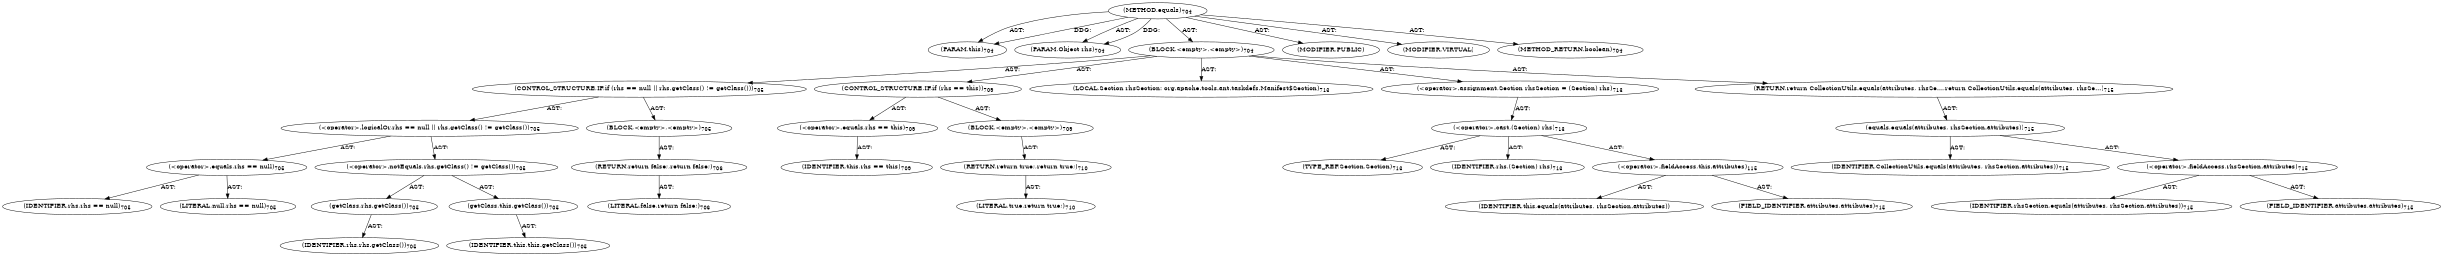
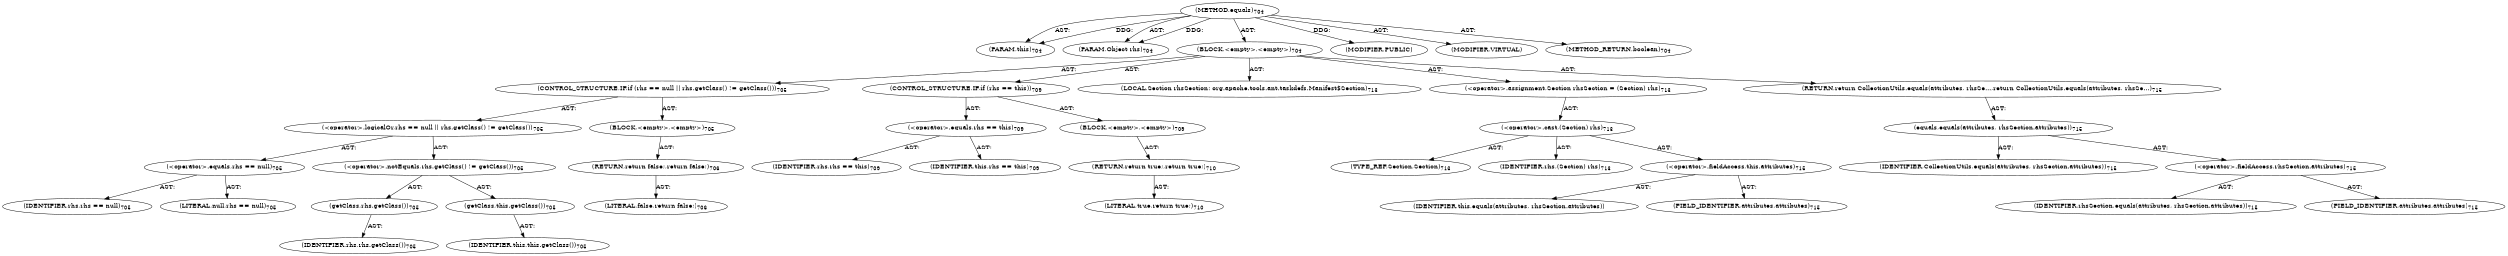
  digraph {
    n1 [label=<(METHOD,equals)<SUB>704</SUB>>]
    n2 [label=<(PARAM,this)<SUB>704</SUB>>]
    n3 [label=<(PARAM,Object rhs)<SUB>704</SUB>>]
    n4 [label=<(BLOCK,&lt;empty&gt;,&lt;empty&gt;)<SUB>704</SUB>>]
    n5 [label=<(MODIFIER,PUBLIC)>]
    n6 [label=<(MODIFIER,VIRTUAL)>]
    n7 [label=<(METHOD_RETURN,boolean)<SUB>704</SUB>>]
    n8 [label=<(CONTROL_STRUCTURE,IF,if (rhs == null || rhs.getClass() != getClass()))<SUB>705</SUB>>]
    n9 [label=<(CONTROL_STRUCTURE,IF,if (rhs == this))<SUB>709</SUB>>]
    n10 [label=<(LOCAL,Section rhsSection: org.apache.tools.ant.taskdefs.Manifest$Section)<SUB>713</SUB>>]
    n11 [label=<(&lt;operator&gt;.assignment,Section rhsSection = (Section) rhs)<SUB>713</SUB>>]
    n12 [label=<(RETURN,return CollectionUtils.equals(attributes, rhsSe...,return CollectionUtils.equals(attributes, rhsSe...)<SUB>715</SUB>>]
    n13 [label=<(&lt;operator&gt;.logicalOr,rhs == null || rhs.getClass() != getClass())<SUB>705</SUB>>]
    n14 [label=<(BLOCK,&lt;empty&gt;,&lt;empty&gt;)<SUB>705</SUB>>]
    n15 [label=<(&lt;operator&gt;.equals,rhs == this)<SUB>709</SUB>>]
    n16 [label=<(BLOCK,&lt;empty&gt;,&lt;empty&gt;)<SUB>709</SUB>>]
    n17 [label=<(&lt;operator&gt;.cast,(Section) rhs)<SUB>713</SUB>>]
    n18 [label=<(equals,equals(attributes, rhsSection.attributes))<SUB>715</SUB>>]
    n19 [label=<(&lt;operator&gt;.equals,rhs == null)<SUB>705</SUB>>]
    n20 [label=<(&lt;operator&gt;.notEquals,rhs.getClass() != getClass())<SUB>705</SUB>>]
    n21 [label=<(RETURN,return false;,return false;)<SUB>706</SUB>>]
    n22 [label=<(IDENTIFIER,rhs,rhs == null)<SUB>705</SUB>>]
    n23 [label=<(LITERAL,null,rhs == null)<SUB>705</SUB>>]
    n24 [label=<(getClass,rhs.getClass())<SUB>705</SUB>>]
    n25 [label=<(getClass,this.getClass())<SUB>705</SUB>>]
    n26 [label=<(IDENTIFIER,rhs,rhs.getClass())<SUB>705</SUB>>]
    n27 [label=<(IDENTIFIER,this,this.getClass())<SUB>705</SUB>>]
    n28 [label=<(LITERAL,false,return false;)<SUB>706</SUB>>]
+   n29 [label=<(IDENTIFIER,rhs,rhs == this)<SUB>709</SUB>>]
    n30 [label=<(IDENTIFIER,this,rhs == this)<SUB>709</SUB>>]
    n31 [label=<(RETURN,return true;,return true;)<SUB>710</SUB>>]
    n32 [label=<(LITERAL,true,return true;)<SUB>710</SUB>>]
    n33 [label=<(TYPE_REF,Section,Section)<SUB>713</SUB>>]
    n34 [label=<(IDENTIFIER,rhs,(Section) rhs)<SUB>713</SUB>>]
-   n35 [label=<(&lt;operator&gt;.fieldAccess,this.attributes)<SUB>115</SUB>>]
+   n35 [label=<(&lt;operator&gt;.fieldAccess,this.attributes)<SUB>715</SUB>>]
    n36 [label=<(IDENTIFIER,CollectionUtils,equals(attributes, rhsSection.attributes))<SUB>715</SUB>>]
    n37 [label=<(&lt;operator&gt;.fieldAccess,rhsSection.attributes)<SUB>715</SUB>>]
    n38 [label=<(IDENTIFIER,this,equals(attributes, rhsSection.attributes))>]
    n39 [label=<(FIELD_IDENTIFIER,attributes,attributes)<SUB>715</SUB>>]
    n40 [label=<(IDENTIFIER,rhsSection,equals(attributes, rhsSection.attributes))<SUB>715</SUB>>]
    n41 [label=<(FIELD_IDENTIFIER,attributes,attributes)<SUB>715</SUB>>]
    n1 -> n2 [label="AST: "]
    n1 -> n2 [label="DDG: "]
    n1 -> n3 [label="AST: "]
    n1 -> n3 [label="DDG: "]
    n1 -> n4 [label="AST: "]
-   n1 -> n5 [label="AST: "]
+   n1 -> n5 [label="DDG: "]
    n1 -> n6 [label="AST: "]
    n1 -> n7 [label="AST: "]
    n4 -> n8 [label="AST: "]
    n4 -> n9 [label="AST: "]
    n4 -> n10 [label="AST: "]
    n4 -> n11 [label="AST: "]
    n4 -> n12 [label="AST: "]
    n8 -> n13 [label="AST: "]
    n8 -> n14 [label="AST: "]
    n9 -> n15 [label="AST: "]
    n9 -> n16 [label="AST: "]
    n11 -> n17 [label="AST: "]
    n12 -> n18 [label="AST: "]
    n13 -> n19 [label="AST: "]
    n13 -> n20 [label="AST: "]
    n14 -> n21 [label="AST: "]
+   n15 -> n29 [label="AST: "]
    n15 -> n30 [label="AST: "]
    n16 -> n31 [label="AST: "]
    n17 -> n33 [label="AST: "]
    n17 -> n34 [label="AST: "]
    n17 -> n35 [label="AST: "]
    n18 -> n36 [label="AST: "]
    n18 -> n37 [label="AST: "]
    n19 -> n22 [label="AST: "]
    n19 -> n23 [label="AST: "]
    n20 -> n24 [label="AST: "]
    n20 -> n25 [label="AST: "]
    n21 -> n28 [label="AST: "]
    n24 -> n26 [label="AST: "]
    n25 -> n27 [label="AST: "]
    n31 -> n32 [label="AST: "]
    n35 -> n38 [label="AST: "]
    n35 -> n39 [label="AST: "]
    n37 -> n40 [label="AST: "]
    n37 -> n41 [label="AST: "]
  }
